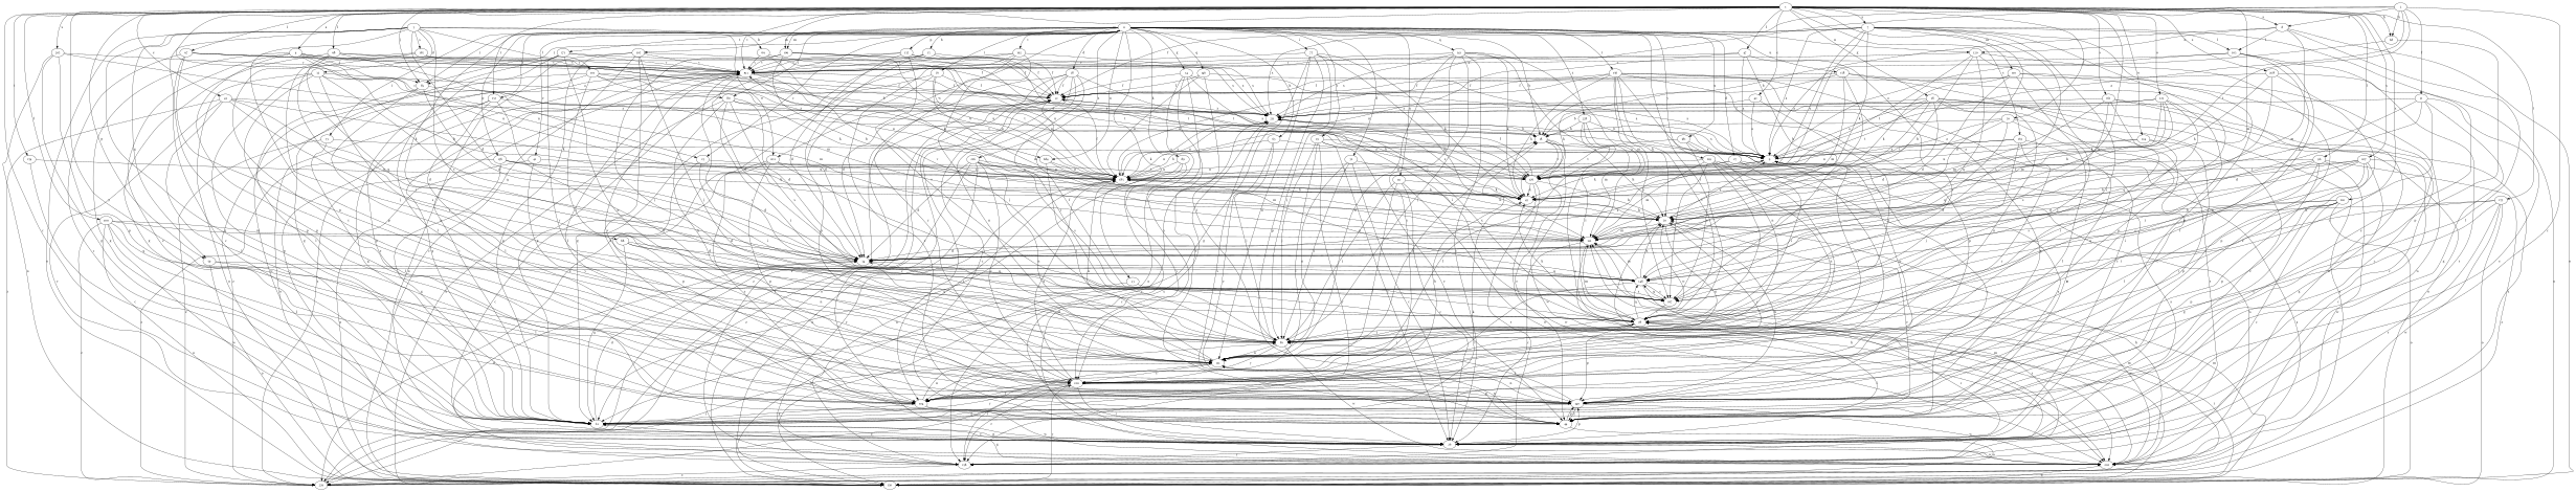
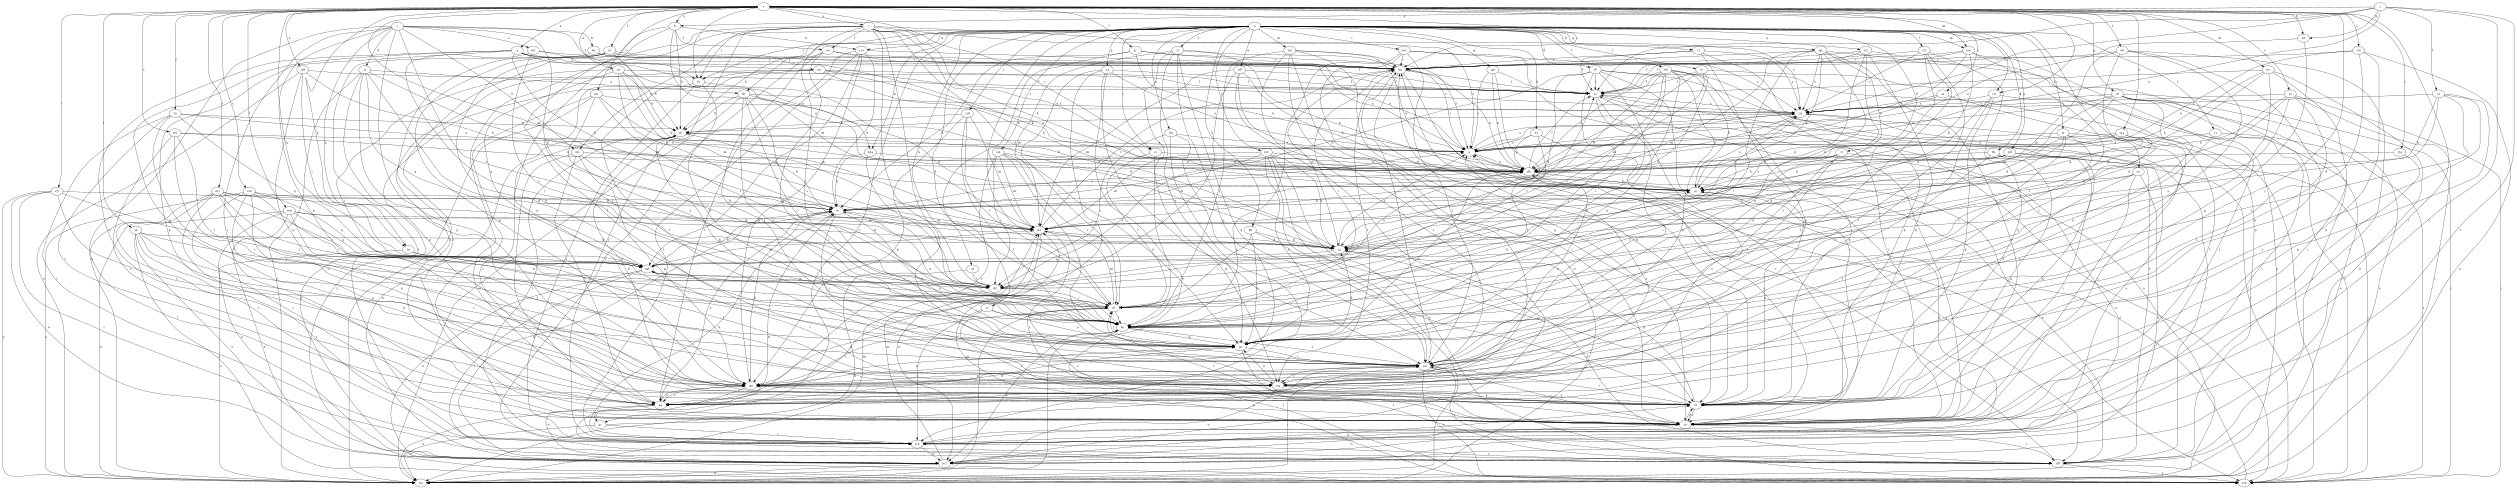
  strict digraph {
    fontname="Playfair Display"
    node [fontname="Playfair Display"]
    edge [fontname="Playfair Display"]
    0
    15
    18
    19
    23
    27
    28
    32
    41
    54
    63
    73
    75
    76
    78
    80
    85
    88
    89
    93
    105
    109
    117
    120
    135
    138
    141
    146
    156
    157
    171
    178
    181
    n34 [label=684]
    192
    201
    219
    226
    228
    193
    52
    211
    61
    140
    9
    176
    44
    70
    202
    26
    86
    104
    158
    185
    220
    n56 [label=45]
    34
    121
    229
    130
    112
    148
    167
    1
    4
    7
    8
    42
    43
    47
    50
    58
    59
    68
    96
    97
    98
    100
    110
    124
    125
    161
    163
    174
    175
    205
    207
    208
    210
    103
    2
    51
    3
    33
    69
    101
    165
    0 -> 15 [label=b]
    0 -> 18 [label=b]
    0 -> 19 [label=c]
    0 -> 23 [label=c]
    0 -> 27 [label=d]
    0 -> 28 [label=d]
    0 -> 32 [label=d]
    0 -> 41 [label=e]
    0 -> 54 [label=g]
    0 -> 63 [label=h]
    0 -> 73 [label=i]
    0 -> 75 [label=i]
    0 -> 76 [label=i]
    0 -> 78 [label=i]
    0 -> 80 [label=j]
    0 -> 85 [label=j]
    0 -> 88 [label=k]
    0 -> 89 [label=k]
    0 -> 93 [label=k]
    0 -> 105 [label=m]
    0 -> 109 [label=m]
    0 -> 117 [label=n]
    0 -> 120 [label=n]
    0 -> 135 [label=p]
    0 -> 138 [label=p]
    0 -> 141 [label=q]
    0 -> 146 [label=q]
    0 -> 156 [label=r]
    0 -> 157 [label=r]
    0 -> 171 [label=t]
    0 -> 178 [label=u]
    0 -> 181 [label=u]
    0 -> n34 [label=u]
    0 -> 192 [label=v]
    0 -> 201 [label=w]
    0 -> 219 [label=y]
    0 -> 226 [label=z]
    0 -> 228 [label=z]
    15 -> 193 [label=v]
    15 -> 52 [label=f]
    15 -> 211 [label=x]
    15 -> 61 [label=g]
    15 -> 140 [label=p]
    18 -> 9 [label=a]
    18 -> 176 [label=t]
    18 -> 44 [label=e]
    18 -> 70 [label=h]
    18 -> 202 [label=w]
    19 -> 9 [label=a]
    19 -> 44 [label=e]
    19 -> 26 [label=c]
    19 -> 86 [label=j]
    19 -> 104 [label=l]
    19 -> 158 [label=r]
    23 -> 78 [label=i]
    23 -> 104 [label=p]
    23 -> 185 [label=u]
    27 -> 78 [label=i]
    27 -> 202 [label=w]
    27 -> 185 [label=u]
    27 -> 220 [label=y]
    27 -> n56 [label=k]
    28 -> 52 [label=f]
    28 -> 70 [label=h]
    28 -> 26 [label=c]
    28 -> 86 [label=j]
    28 -> 158 [label=r]
    28 -> 34 [label=d]
    28 -> 121 [label=n]
    28 -> 229 [label=z]
    32 -> 176 [label=t]
    32 -> 26 [label=c]
    32 -> 86 [label=j]
    32 -> 121 [label=n]
    41 -> 176 [label=t]
    41 -> 220 [label=y]
    41 -> 130 [label=o]
    54 -> 78 [label=i]
    54 -> 52 [label=f]
    54 -> 9 [label=a]
    54 -> 44 [label=e]
    54 -> 220 [label=y]
    54 -> 130 [label=o]
    63 -> 9 [label=a]
    63 -> 44 [label=e]
    63 -> 86 [label=j]
    63 -> 185 [label=u]
    73 -> 9 [label=a]
    73 -> 104 [label=l]
    73 -> 229 [label=z]
    75 -> 193 [label=v]
    75 -> 61 [label=g]
    75 -> 140 [label=p]
    75 -> 86 [label=j]
    75 -> n56 [label=k]
    75 -> 121 [label=n]
    75 -> 112 [label=m]
    76 -> 52 [label=f]
    76 -> 185 [label=u]
    76 -> 34 [label=d]
    76 -> 229 [label=z]
    76 -> 112 [label=m]
    78 -> 193 [label=v]
    78 -> 211 [label=x]
    78 -> 140 [label=p]
    78 -> 26 [label=c]
    78 -> 86 [label=j]
    78 -> n56 [label=k]
    78 -> 112 [label=m]
    78 -> 148 [label=q]
    80 -> 18 [label=b]
    80 -> 211 [label=x]
    80 -> 86 [label=j]
    80 -> 34 [label=d]
    80 -> 121 [label=n]
    80 -> 130 [label=o]
    80 -> 167 [label=s]
    85 -> 176 [label=t]
    85 -> 104 [label=l]
    85 -> 34 [label=d]
    85 -> 121 [label=n]
    88 -> 78 [label=i]
    88 -> 61 [label=g]
    88 -> 34 [label=d]
    88 -> 121 [label=n]
    89 -> 61 [label=g]
    89 -> 26 [label=c]
    89 -> 185 [label=u]
    89 -> 220 [label=y]
    93 -> 130 [label=u]
    93 -> 167 [label=s]
    105 -> 193 [label=v]
    105 -> 61 [label=g]
    105 -> 44 [label=e]
    105 -> 26 [label=c]
    105 -> 86 [label=j]
    105 -> 185 [label=u]
    105 -> 130 [label=o]
    109 -> 193 [label=v]
    109 -> 52 [label=f]
    109 -> 176 [label=t]
    109 -> 70 [label=h]
    109 -> 86 [label=j]
    109 -> 185 [label=u]
    117 -> 202 [label=w]
    117 -> 26 [label=c]
    117 -> 86 [label=j]
    117 -> 104 [label=l]
    117 -> n56 [label=k]
    120 -> 193 [label=v]
    120 -> 140 [label=p]
    120 -> 176 [label=t]
    120 -> 44 [label=e]
    120 -> 70 [label=h]
    120 -> 148 [label=q]
    135 -> 193 [label=v]
    135 -> 52 [label=f]
    135 -> 61 [label=g]
    135 -> 176 [label=t]
    135 -> 34 [label=d]
    135 -> 167 [label=s]
    138 -> 61 [label=g]
    138 -> 185 [label=u]
    138 -> n56 [label=k]
    138 -> 34 [label=d]
    138 -> 229 [label=z]
    141 -> 193 [label=v]
    141 -> 211 [label=x]
    141 -> 26 [label=c]
    141 -> 86 [label=j]
    141 -> 220 [label=y]
    141 -> n56 [label=k]
    141 -> 121 [label=n]
    141 -> 130 [label=o]
    141 -> 112 [label=m]
    146 -> 52 [label=f]
    146 -> 9 [label=a]
    146 -> 86 [label=j]
    146 -> 185 [label=u]
    156 -> 78 [label=i]
    156 -> 52 [label=f]
    156 -> 61 [label=g]
    156 -> 140 [label=p]
    156 -> 70 [label=h]
    156 -> 26 [label=c]
    156 -> 185 [label=u]
    156 -> n56 [label=k]
    156 -> 121 [label=n]
    156 -> 167 [label=s]
    157 -> 211 [label=x]
    157 -> 61 [label=g]
    157 -> 104 [label=l]
    157 -> 121 [label=n]
    157 -> 130 [label=o]
    171 -> 193 [label=v]
    171 -> 211 [label=x]
    171 -> 61 [label=g]
    171 -> 104 [label=l]
    171 -> 220 [label=y]
    171 -> 121 [label=n]
    178 -> 52 [label=f]
    178 -> 202 [label=w]
    178 -> 26 [label=c]
    178 -> n56 [label=k]
    178 -> 112 [label=m]
    178 -> 167 [label=s]
    181 -> 9 [label=a]
    181 -> 176 [label=t]
    181 -> 220 [label=y]
    181 -> 167 [label=s]
    n34 -> 70 [label=h]
    n34 -> 86 [label=j]
    n34 -> 185 [label=u]
    192 -> 193 [label=v]
    192 -> 211 [label=x]
    192 -> 44 [label=e]
    192 -> 86 [label=j]
    192 -> 220 [label=y]
    192 -> 229 [label=z]
    201 -> 140 [label=p]
    201 -> 44 [label=e]
    201 -> 26 [label=c]
    201 -> 86 [label=j]
    201 -> 185 [label=u]
    219 -> 78 [label=i]
    219 -> 44 [label=e]
    219 -> 185 [label=u]
    219 -> 220 [label=y]
    219 -> 121 [label=n]
    219 -> 112 [label=m]
    219 -> 167 [label=s]
    226 -> 185 [label=u]
    226 -> 220 [label=y]
    226 -> 34 [label=d]
    226 -> 121 [label=n]
    226 -> 229 [label=z]
    226 -> 130 [label=o]
    226 -> 112 [label=m]
    226 -> 167 [label=s]
    228 -> 18 [label=b]
    228 -> 78 [label=i]
    228 -> 140 [label=p]
    228 -> 104 [label=l]
    228 -> 112 [label=m]
    193 -> 52 [label=f]
    193 -> 61 [label=g]
    193 -> 9 [label=a]
    193 -> 104 [label=l]
    193 -> 185 [label=u]
    193 -> 34 [label=d]
    193 -> 229 [label=z]
    52 -> 211 [label=x]
    52 -> 26 [label=c]
    52 -> 104 [label=l]
    52 -> 130 [label=o]
    211 -> 18 [label=b]
    211 -> 158 [label=r]
    211 -> 185 [label=u]
    61 -> 18 [label=b]
    61 -> 193 [label=v]
    61 -> 26 [label=c]
    61 -> 220 [label=y]
    61 -> n56 [label=k]
    61 -> 34 [label=d]
    140 -> 61 [label=g]
    140 -> 44 [label=e]
    140 -> 70 [label=h]
    140 -> 202 [label=w]
    140 -> 86 [label=j]
    140 -> 121 [label=n]
    9 -> 211 [label=x]
    9 -> 185 [label=u]
    176 -> 52 [label=f]
    176 -> 70 [label=h]
    176 -> 202 [label=w]
    176 -> 158 [label=r]
    176 -> n56 [label=k]
-   44 -> 211 [label=x]
+   44 -> 41 [label=x]
    44 -> 140 [label=p]
    44 -> 9 [label=a]
    44 -> 121 [label=n]
    44 -> 130 [label=o]
    70 -> 9 [label=a]
    70 -> 44 [label=e]
    70 -> 220 [label=y]
    70 -> 121 [label=n]
    70 -> 112 [label=m]
    202 -> 211 [label=x]
    202 -> 61 [label=g]
    202 -> 70 [label=h]
    202 -> 130 [label=o]
    202 -> 112 [label=m]
    26 -> 78 [label=i]
    26 -> 61 [label=g]
    26 -> 140 [label=p]
    26 -> 9 [label=a]
    26 -> 202 [label=w]
    26 -> 158 [label=r]
    86 -> 70 [label=w]
    86 -> 202 [label=w]
    86 -> 220 [label=y]
    86 -> 121 [label=n]
    104 -> 61 [label=g]
    104 -> 202 [label=w]
    104 -> 121 [label=n]
    158 -> 193 [label=v]
    158 -> 70 [label=h]
    158 -> 185 [label=u]
    158 -> 34 [label=d]
    158 -> 229 [label=z]
    185 -> 18 [label=b]
    185 -> 52 [label=f]
    185 -> 211 [label=x]
    185 -> 70 [label=h]
    185 -> 158 [label=r]
    185 -> n56 [label=k]
    220 -> 193 [label=v]
    220 -> 140 [label=p]
    220 -> 26 [label=c]
    220 -> 104 [label=l]
    220 -> 158 [label=r]
    220 -> 185 [label=u]
    220 -> 229 [label=z]
    n56 -> 211 [label=x]
    n56 -> 70 [label=h]
    34 -> 9 [label=a]
    34 -> 148 [label=q]
    121 -> 18 [label=b]
    121 -> 78 [label=i]
    121 -> 158 [label=r]
    121 -> 185 [label=u]
    121 -> 220 [label=y]
    121 -> 34 [label=d]
    229 -> 52 [label=f]
    229 -> 9 [label=a]
    229 -> 86 [label=j]
    229 -> 112 [label=m]
    130 -> 78 [label=i]
    130 -> 220 [label=y]
    130 -> 112 [label=m]
    112 -> 193 [label=v]
    112 -> 202 [label=w]
    112 -> 26 [label=c]
    112 -> 34 [label=d]
    148 -> 70 [label=h]
    148 -> 202 [label=w]
    148 -> 104 [label=l]
    148 -> 158 [label=r]
    148 -> 185 [label=u]
    148 -> 112 [label=m]
    148 -> 167 [label=s]
    167 -> 78 [label=i]
    167 -> 52 [label=f]
    167 -> 148 [label=q]
    1 -> 23 [label=c]
    1 -> 85 [label=j]
    1 -> 109 [label=m]
    1 -> 157 [label=r]
    1 -> 193 [label=v]
    1 -> 26 [label=c]
    1 -> 220 [label=y]
    1 -> 112 [label=m]
    1 -> 148 [label=q]
    1 -> 4 [label=a]
    1 -> 7 [label=a]
    1 -> 8 [label=a]
    1 -> 42 [label=e]
    1 -> 43 [label=e]
    1 -> 47 [label=f]
    1 -> 50 [label=f]
    1 -> 58 [label=g]
    1 -> 59 [label=g]
    1 -> 68 [label=h]
    1 -> 96 [label=l]
    1 -> 97 [label=l]
    1 -> 98 [label=l]
    1 -> 100 [label=l]
    1 -> 110 [label=m]
    1 -> 124 [label=o]
    1 -> 125 [label=o]
    1 -> 161 [label=s]
    1 -> 163 [label=s]
    1 -> 174 [label=t]
    1 -> 175 [label=t]
    1 -> 205 [label=x]
    1 -> 207 [label=x]
    1 -> 208 [label=x]
    1 -> 210 [label=x]
    4 -> 85 [label=j]
    4 -> n34 [label=u]
    4 -> 193 [label=v]
    4 -> 61 [label=g]
    4 -> 140 [label=p]
    4 -> 44 [label=e]
    4 -> 70 [label=h]
    4 -> 185 [label=u]
    7 -> 85 [label=j]
    7 -> 211 [label=x]
    7 -> 140 [label=p]
    7 -> 9 [label=a]
    7 -> 176 [label=t]
    7 -> 44 [label=e]
    7 -> 86 [label=j]
    7 -> 185 [label=u]
    7 -> 220 [label=y]
    7 -> n56 [label=k]
    7 -> 34 [label=d]
    7 -> 167 [label=s]
    7 -> 103 [label=l]
    8 -> 18 [label=b]
    8 -> 120 [label=n]
    8 -> 104 [label=l]
    8 -> 130 [label=o]
    8 -> 112 [label=m]
    8 -> 103 [label=l]
    42 -> 211 [label=x]
    42 -> 9 [label=a]
    42 -> 86 [label=j]
    43 -> 211 [label=x]
    43 -> 104 [label=l]
    43 -> 158 [label=r]
    43 -> n56 [label=k]
    43 -> 34 [label=d]
    43 -> 229 [label=z]
    43 -> 167 [label=s]
    47 -> 78 [label=i]
    47 -> 193 [label=v]
    47 -> 9 [label=a]
    47 -> 70 [label=h]
    47 -> 185 [label=u]
    50 -> 18 [label=b]
    50 -> 9 [label=a]
    50 -> 176 [label=t]
    50 -> 44 [label=e]
    50 -> 104 [label=l]
    50 -> 148 [label=q]
    58 -> 211 [label=x]
    58 -> 9 [label=a]
    58 -> 176 [label=t]
    58 -> 158 [label=r]
    58 -> 34 [label=d]
    58 -> 121 [label=n]
    58 -> 229 [label=z]
    58 -> 130 [label=o]
    58 -> 112 [label=m]
    59 -> 104 [label=l]
    59 -> 130 [label=o]
    59 -> 148 [label=q]
    68 -> 140 [label=p]
    68 -> 9 [label=a]
    96 -> 140 [label=p]
    96 -> 176 [label=t]
    96 -> 202 [label=w]
    96 -> 104 [label=l]
    96 -> 34 [label=d]
    96 -> 229 [label=z]
    96 -> 167 [label=s]
    97 -> 18 [label=b]
    97 -> 193 [label=v]
    97 -> 140 [label=p]
    97 -> 9 [label=a]
    97 -> 26 [label=c]
    97 -> 121 [label=n]
    98 -> 193 [label=v]
    98 -> 61 [label=g]
    98 -> 176 [label=t]
    98 -> 220 [label=y]
    98 -> 112 [label=m]
    98 -> 148 [label=q]
    100 -> 202 [label=w]
    100 -> 104 [label=l]
    100 -> 34 [label=d]
    100 -> 229 [label=z]
    100 -> 130 [label=o]
    100 -> 112 [label=m]
    100 -> 148 [label=q]
    110 -> 52 [label=f]
    110 -> 202 [label=w]
    110 -> 26 [label=c]
    110 -> 86 [label=j]
    110 -> n56 [label=k]
    110 -> 34 [label=d]
    124 -> 78 [label=i]
    124 -> 140 [label=p]
    124 -> 9 [label=a]
    124 -> 185 [label=u]
    125 -> 18 [label=b]
-   125 -> 211 [label=f]
+   125 -> 52 [label=f]
    125 -> 70 [label=h]
    125 -> 86 [label=j]
    125 -> n56 [label=k]
    125 -> 112 [label=m]
    125 -> 148 [label=q]
    161 -> 211 [label=x]
    161 -> 26 [label=c]
    161 -> 86 [label=j]
    161 -> 229 [label=z]
    161 -> 112 [label=m]
    161 -> 167 [label=s]
    163 -> 9 [label=a]
    163 -> 44 [label=e]
    163 -> 86 [label=j]
    163 -> 185 [label=u]
    163 -> 220 [label=y]
    174 -> 26 [label=c]
    174 -> 185 [label=u]
    175 -> 78 [label=i]
    175 -> 70 [label=h]
    175 -> 202 [label=w]
    175 -> 158 [label=r]
    175 -> 220 [label=y]
    175 -> 130 [label=o]
    205 -> 193 [label=v]
    205 -> 61 [label=g]
    205 -> 140 [label=p]
    205 -> 185 [label=u]
    205 -> 130 [label=o]
    207 -> 78 [label=i]
    207 -> 61 [label=g]
    207 -> 176 [label=t]
    207 -> 70 [label=h]
    207 -> 26 [label=c]
    207 -> 220 [label=y]
    207 -> 34 [label=d]
    207 -> 167 [label=s]
    208 -> 52 [label=f]
    208 -> 140 [label=p]
    208 -> n56 [label=k]
    208 -> 130 [label=o]
    208 -> 148 [label=v]
    210 -> 61 [label=g]
    210 -> 140 [label=p]
    210 -> 70 [label=h]
    210 -> 26 [label=c]
    210 -> 121 [label=n]
    210 -> 130 [label=o]
    210 -> 148 [label=q]
    103 -> 193 [label=v]
    103 -> 9 [label=a]
    103 -> 104 [label=l]
    103 -> 158 [label=r]
    103 -> 121 [label=n]
    2 -> 52 [label=f]
    2 -> 211 [label=x]
    2 -> 9 [label=a]
    2 -> 176 [label=t]
    2 -> 26 [label=c]
    2 -> 8 [label=a]
    2 -> 68 [label=h]
    2 -> 51 [label=f]
    51 -> 211 [label=x]
    51 -> 61 [label=g]
    51 -> 44 [label=e]
    51 -> 86 [label=j]
    51 -> n56 [label=k]
    51 -> 34 [label=d]
    3 -> 201 [label=w]
    3 -> 61 [label=g]
    3 -> 140 [label=p]
    3 -> 26 [label=c]
    3 -> 34 [label=d]
    3 -> 130 [label=o]
    3 -> 167 [label=s]
    3 -> 59 [label=g]
    3 -> 33 [label=d]
    3 -> 69 [label=h]
    3 -> 101 [label=l]
    3 -> 165 [label=s]
    33 -> 80 [label=a]
    33 -> 61 [label=g]
    33 -> 140 [label=p]
    33 -> 86 [label=j]
    33 -> 130 [label=o]
    33 -> 112 [label=m]
    33 -> 148 [label=q]
    69 -> 193 [label=v]
    69 -> 176 [label=t]
    69 -> n56 [label=k]
    101 -> 52 [label=f]
    101 -> 211 [label=x]
    101 -> 44 [label=e]
    101 -> 202 [label=w]
    101 -> 86 [label=j]
    101 -> 185 [label=u]
    101 -> n56 [label=k]
    165 -> 78 [label=i]
    165 -> 193 [label=v]
    165 -> 52 [label=f]
    165 -> 86 [label=j]
  }
